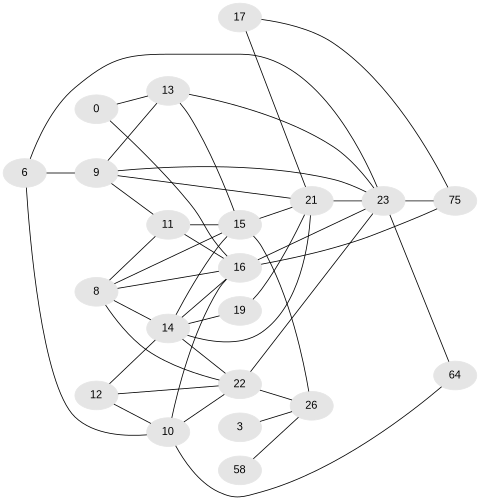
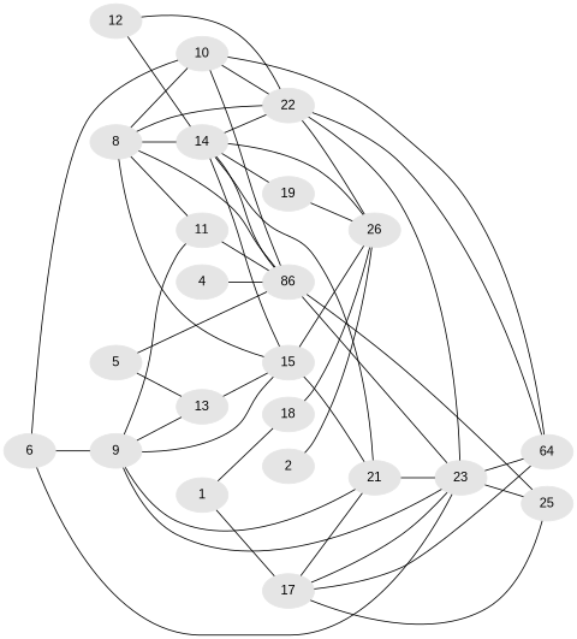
  graph {
    fontname="Liberation Sans"
    rankdir=LR
    node [color=gray90 fontname="Liberation Sans" style=filled]
    edge [fontname="Liberation Sans" weight=1.0]
+   1
    17
-   18 [label=58]
+   18
    23
    21
    n6 [label=64]
-   25 [label=75]
+   25
    26
-   2 [label=3]
-   16
-   5 [label=0]
+   2
+   4
+   16 [label=86]
+   5
    13
    15
    n15 [label=6]
    9
    10
    11
    22
    8
    14
    19
    12
-   13 -- 23
+   1 -- 17
+   1 -- 18
+   17 -- 23
    17 -- 21
+   17 -- n6 [weight=2.0]
    17 -- 25
    18 -- 26
    23 -- n6
    23 -- 25
    21 -- 23 [weight=2.0]
    2 -- 26
+   4 -- 16
    16 -- 23
    16 -- 25
    5 -- 16
    5 -- 13
    13 -- 15
    15 -- 21
    15 -- 26
    n15 -- 23
    n15 -- 9
    n15 -- 10
    9 -- 23
    9 -- 21
    9 -- 13
    9 -- 11
    10 -- n6
    10 -- 16
    10 -- 22
    11 -- 16
-   11 -- 15 [weight=2.0]
+   9 -- 15 [weight=2.0]
    22 -- 23
+   22 -- n6
    22 -- 26
    8 -- 16
    8 -- 15
-   12 -- 10 [weight=2.0]
+   8 -- 10 [weight=2.0]
    8 -- 11
    8 -- 22
    8 -- 14
    14 -- 21
+   14 -- 26
    14 -- 16
    14 -- 15
    14 -- 22
    14 -- 19
-   19 -- 21
+   19 -- 26
    12 -- 22
    12 -- 14
  }
